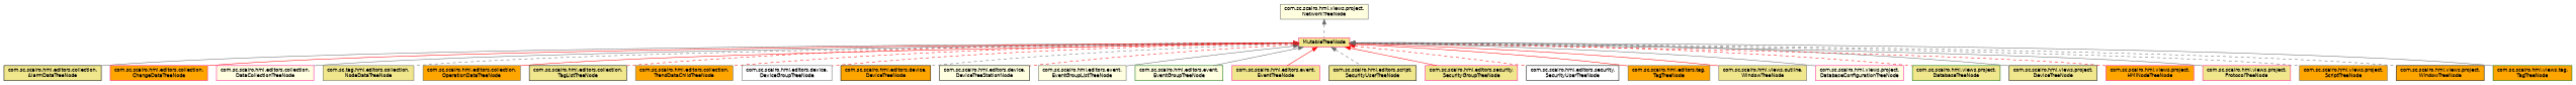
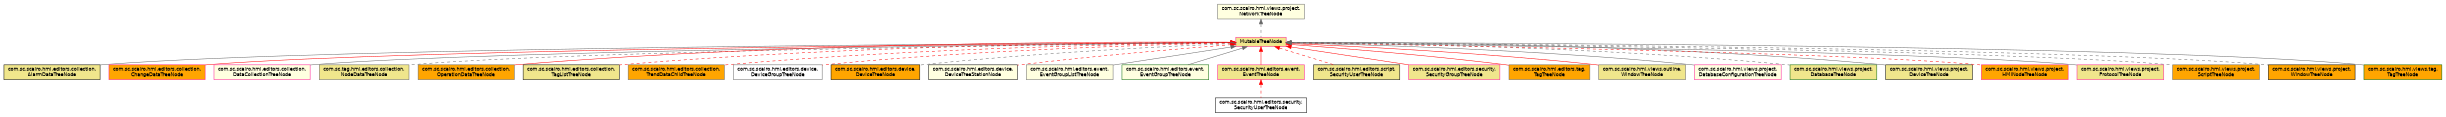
  digraph {
    rankdir=TB
    node [color=gray40 fillcolor=khaki fontname=Helvetica fontsize=10 shape=record style=filled]
    edge [color=red dir=back fontname=Helvetica fontsize=10 labelfontname=Helvetica labelfontsize=10 style=solid]
    n1 [color=deeppink height=0.2 label=MutableTreeNode width=0.4]
    n2 [color=black height=0.2 label="com.sc.scairo.hmi.editors.collection.\lAlarmDataTreeNode" width=0.4]
    n3 [color=deeppink fillcolor=orange height=0.2 label="com.sc.scairo.hmi.editors.collection.\lChangeDataTreeNode" width=0.4]
    n4 [color=deeppink fillcolor=lightyellow height=0.2 label="com.sc.scairo.hmi.editors.collection.\lDataCollectionTreeNode" width=0.4]
    n5 [height=0.2 label="com.sc.tag.hmi.editors.collection.\lNodeDataTreeNode" width=0.4]
    n6 [fillcolor=orange height=0.2 label="com.sc.scairo.hmi.editors.collection.\lOperationDataTreeNode" width=0.4]
    n7 [color=black height=0.2 label="com.sc.scairo.hmi.editors.collection.\lTagListTreeNode" width=0.4]
    n8 [fillcolor=orange height=0.2 label="com.sc.scairo.hmi.editors.collection.\lTrendDataChildTreeNode" width=0.4]
    n9 [fillcolor=white height=0.2 label="com.sc.scairo.hmi.editors.device.\lDeviceGroupTreeNode" width=0.4]
    n10 [color=black fillcolor=orange height=0.2 label="com.sc.scairo.hmi.editors.device.\lDeviceTreeNode" width=0.4]
    n11 [color=black fillcolor=lightyellow height=0.2 label="com.sc.scairo.hmi.editors.device.\lDeviceTreeStationNode" width=0.4]
    n12 [fillcolor=lightyellow height=0.2 label="com.sc.scairo.hmi.editors.event.\lEventGroupListTreeNode" width=0.4]
    n13 [color=darkgreen fillcolor=lightyellow height=0.2 label="com.sc.scairo.hmi.editors.event.\lEventGroupTreeNode" width=0.4]
    n14 [color=deeppink height=0.2 label="com.sc.scairo.hmi.editors.event.\lEventTreeNode" width=0.4]
    n15 [color=black height=0.2 label="com.sc.scairo.hmi.editors.script.\lSecurityUserTreeNode" width=0.4]
    n16 [color=deeppink height=0.2 label="com.sc.scairo.hmi.editors.security.\lSecurityGroupTreeNode" width=0.4]
    n17 [color=black fillcolor=white height=0.2 label="com.sc.scairo.hmi.editors.security.\lSecurityUserTreeNode" width=0.4]
    n18 [fillcolor=orange height=0.2 label="com.sc.scairo.hmi.editors.tag.\lTagTreeNode" width=0.4]
    n19 [height=0.2 label="com.sc.scairo.hmi.views.outline.\lWindowTreeNode" width=0.4]
    n20 [color=deeppink fillcolor=lightyellow height=0.2 label="com.sc.scairo.hmi.views.project.\lDatabaseConfigurationTreeNode" width=0.4]
    n21 [color=darkgreen height=0.2 label="com.sc.scairo.hmi.views.project.\lDatabaseTreeNode" width=0.4]
    n22 [color=black height=0.2 label="com.sc.scairo.hmi.views.project.\lDeviceTreeNode" width=0.4]
    n23 [color=deeppink fillcolor=orange height=0.2 label="com.sc.scairo.hmi.views.project.\lHMINodeTreeNode" width=0.4]
    n24 [color=deeppink height=0.2 label="com.sc.scairo.hmi.views.project.\lProtocolTreeNode" width=0.4]
    n25 [fillcolor=orange height=0.2 label="com.sc.scairo.hmi.views.project.\lScriptTreeNode" width=0.4]
    n26 [color=black fillcolor=orange height=0.2 label="com.sc.scairo.hmi.views.project.\lWindowTreeNode" width=0.4]
    n27 [color=darkgreen fillcolor=orange height=0.2 label="com.sc.scairo.hmi.views.tag.\lTagTreeNode" width=0.4]
    n28 [fillcolor=lightyellow height=0.2 label="com.sc.scairo.hmi.views.project.\lNetworkTreeNode" width=0.4]
    n1 -> n2 [color=gray40]
    n1 -> n3
    n1 -> n4 [color=gray40]
    n1 -> n5 [color=gray40 style=dashed]
    n1 -> n6
    n1 -> n7 [style=dashed]
    n1 -> n8 [style=dashed]
    n1 -> n9 [style=dashed]
    n1 -> n10 [color=gray40 style=dashed]
    n1 -> n11 [style=dashed]
    n1 -> n12 [color=gray40]
    n1 -> n13 [color=gray40]
    n1 -> n14
-   n1 -> n15 [color=gray40 style=dashed]
+   n1 -> n15 [style=dashed]
    n1 -> n16
-   n1 -> n17 [style=dashed]
+   n14 -> n17 [style=dashed]
    n1 -> n18
    n1 -> n19
    n1 -> n20 [color=gray40]
-   n1 -> n21 [style=dashed]
+   n1 -> n21 [color=gray40 style=dashed]
    n1 -> n22 [color=gray40]
    n1 -> n23 [style=dashed]
    n1 -> n24 [color=gray40]
    n1 -> n25 [color=gray40 style=dashed]
    n1 -> n26 [color=gray40 style=dashed]
    n1 -> n27 [color=gray40]
    n28 -> n1 [color=gray40 style=dashed]
  }
